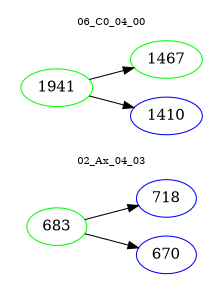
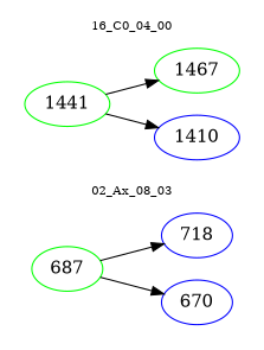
  digraph {
    rankdir=LR
    node [color=green]
    edge [color=black]
-   n1 [label=683]
+   n1 [label=687]
    n2 [color=blue label=670]
    n3 [color=blue label=718]
-   n4 [label=1941]
+   n4 [label=1441]
    n5 [color=blue label=1410]
    n6 [label=1467]
    subgraph cluster_1 {
      color=white
      fontsize=10
-     label="02_Ax_04_03"
+     label="02_Ax_08_03"
      n1
      n2
      n3
    }
    subgraph cluster_2 {
      color=white
      fontsize=10
-     label="06_C0_04_00"
+     label="16_C0_04_00"
      n4
      n5
      n6
    }
    n1 -> n2
    n1 -> n3
    n4 -> n5
    n4 -> n6
  }
